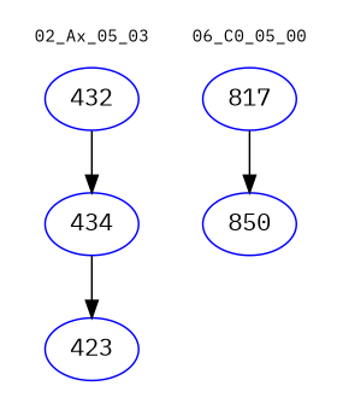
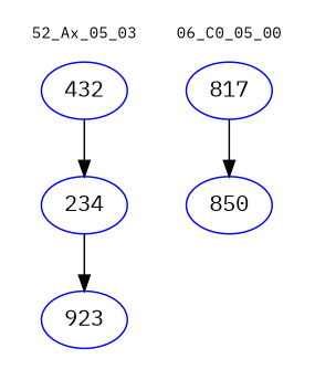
  digraph {
    fontname="IBM Plex Mono"
    node [color=blue fontname="IBM Plex Mono"]
    edge [color=black fontname="IBM Plex Mono"]
    n1 [label=432]
-   n2 [label=434]
-   n3 [label=423]
+   n2 [label=234]
+   n3 [label=923]
    n4 [label=817]
    n5 [label=850]
    subgraph cluster_1 {
      color=white
      fontsize=10
-     label="02_Ax_05_03"
+     label="52_Ax_05_03"
      n1
      n2
      n3
    }
    subgraph cluster_2 {
      color=white
      fontsize=10
      label="06_C0_05_00"
      n4
      n5
    }
    n1 -> n2
    n2 -> n3
    n4 -> n5
  }
